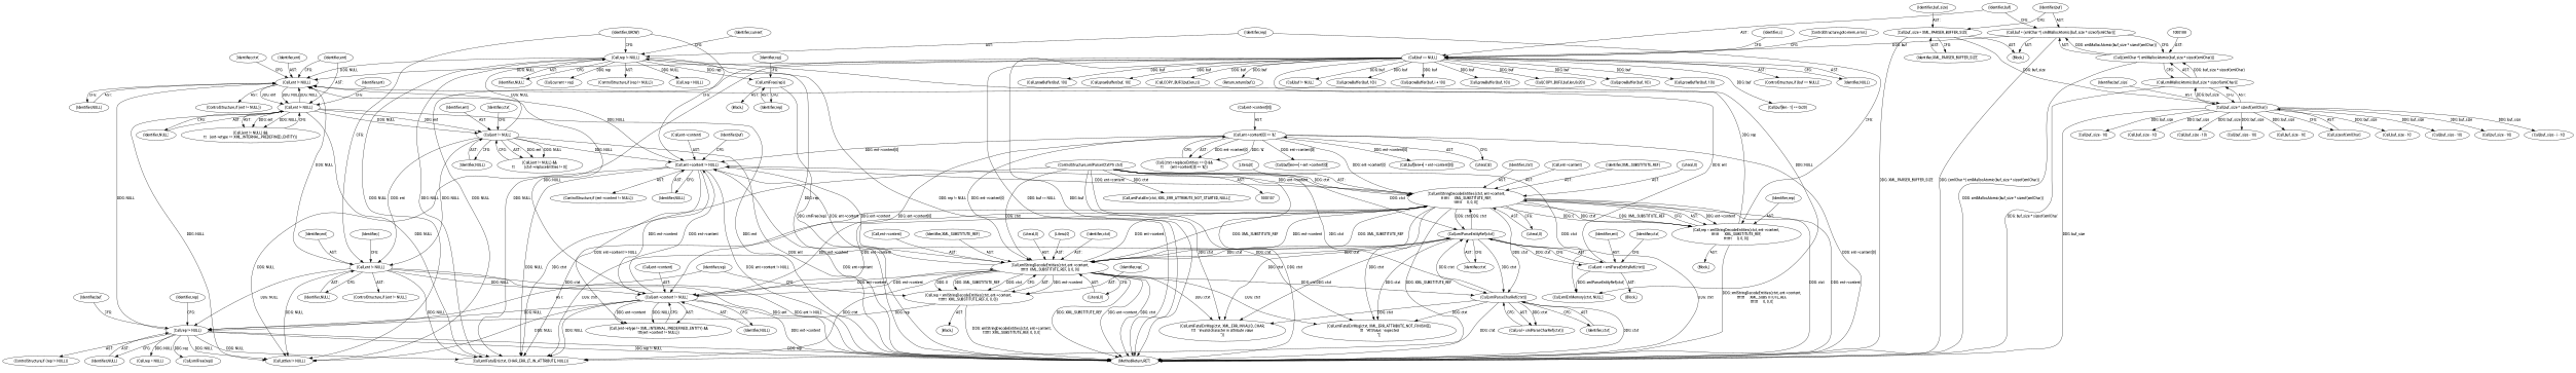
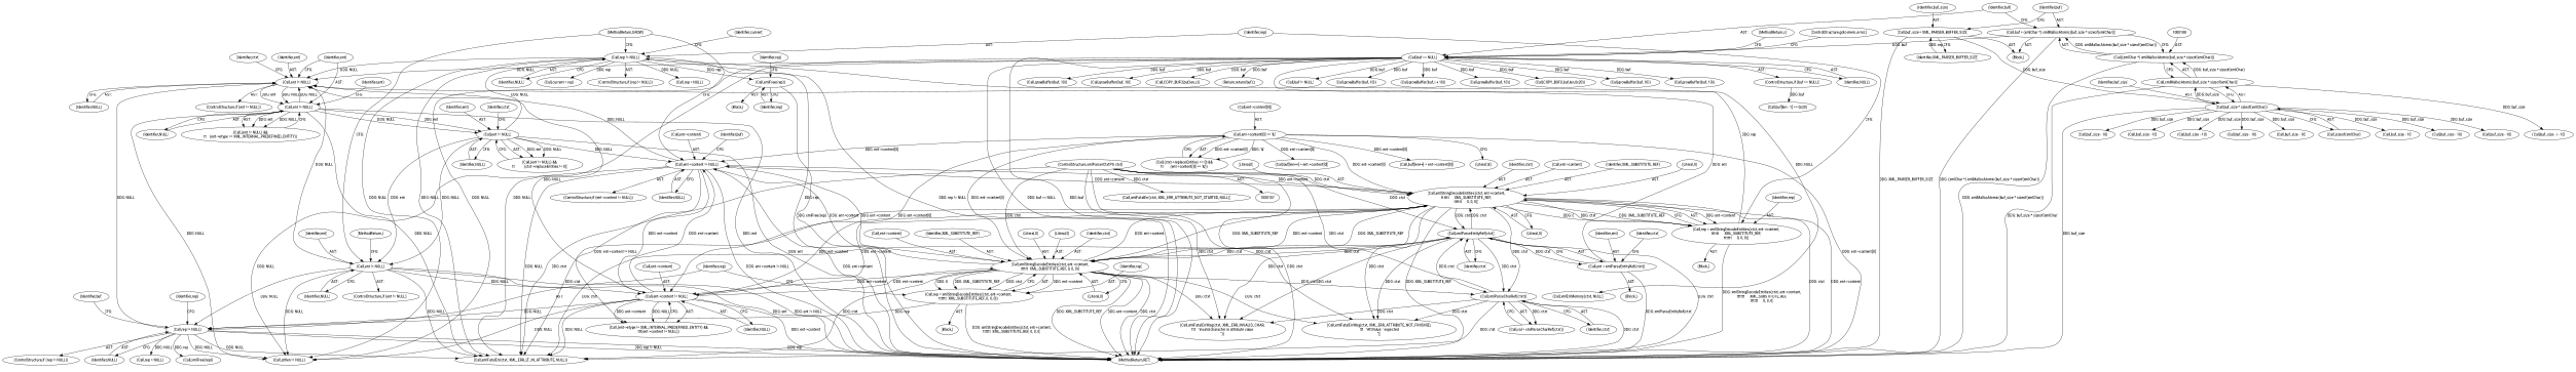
  digraph {
    fontname="Roboto Condensed"
    node [fontname="Roboto Condensed"]
    edge [fontname="Roboto Condensed"]
    n1 [label="(Call,xmlFree(rep))"]
    n2 [label="(Block,)"]
    n3 [label="(Identifier,rep)"]
    n4 [label="(MethodReturn,RET)"]
    n5 [label="(Call,rep != NULL)"]
    n6 [label="(Call,ent != NULL)"]
    n7 [label="(Identifier,NULL)"]
    n8 [label="(Call,current = rep)"]
    n9 [label="(ControlStructure,if (rep != NULL))"]
-   n10 [label="(Call,xmlFatalErr(ctxt, CHAR_ERR_LT_IN_ATTRIBUTE, NULL))"]
+   n10 [label="(Call,xmlFatalErr(ctxt, XML_ERR_LT_IN_ATTRIBUTE, NULL))"]
    n11 [label="(Call,rep = NULL)"]
    n12 [label="(Call,attlen != NULL)"]
    n13 [label="(Call,ent != NULL)"]
    n14 [label="(Identifier,NULL)"]
    n15 [label="(ControlStructure,if (ent != NULL))"]
    n16 [label="(Call,rep = xmlStringDecodeEntities(ctxt, ent->content,\n\t\t\t\t\t\t      XML_SUBSTITUTE_REF,\n\t\t\t\t\t\t      0, 0, 0))"]
    n17 [label="(Call,xmlStringDecodeEntities(ctxt, ent->content,\n\t\t\t\t\t\t      XML_SUBSTITUTE_REF,\n\t\t\t\t\t\t      0, 0, 0))"]
    n18 [label="(Block,)"]
    n19 [label="(Call,xmlParseEntityRef(ctxt))"]
    n20 [label="(Call,xmlParseCharRef(ctxt))"]
    n21 [label="(Call,xmlStringDecodeEntities(ctxt, ent->content,\n\t\t\t\t\t\t  XML_SUBSTITUTE_REF, 0, 0, 0))"]
    n22 [label="(Call,ent->content != NULL)"]
    n23 [label="(Call,ent->content != NULL)"]
    n24 [label="(Call,xmlFatalErrMsg(ctxt, XML_ERR_ATTRIBUTE_NOT_FINISHED,\n\t\t\t   \"AttValue: ' expected\n\"))"]
    n25 [label="(Call,xmlFatalErrMsg(ctxt, XML_ERR_INVALID_CHAR,\n\t\t\t   \"invalid character in attribute value\n\"))"]
    n26 [label="(Literal,0)"]
    n27 [label="(Call,ent = xmlParseEntityRef(ctxt))"]
    n28 [label="(Identifier,ctxt)"]
    n29 [label="(Call,val = xmlParseCharRef(ctxt))"]
    n30 [label="(Identifier,ctxt)"]
    n31 [label="(Call,rep = xmlStringDecodeEntities(ctxt, ent->content,\n\t\t\t\t\t\t  XML_SUBSTITUTE_REF, 0, 0, 0))"]
    n32 [label="(Literal,0)"]
    n33 [label="(ControlStructure,if (ent->content != NULL))"]
    n34 [label="(Call,(ent->etype != XML_INTERNAL_PREDEFINED_ENTITY) &&\n\t\t\t(ent->content != NULL))"]
    n35 [label="(Identifier,NULL)"]
    n36 [label="(Call,rep != NULL)"]
    n37 [label="(Identifier,NULL)"]
    n38 [label="(Block,)"]
    n39 [label="(Block,)"]
    n40 [label="(ControlStructure,xmlParserCtxtPtr ctxt)"]
    n41 [label="(Call,xmlFatalErr(ctxt, XML_ERR_ATTRIBUTE_NOT_STARTED, NULL))"]
    n42 [label="(Call,xmlErrMemory(ctxt, NULL))"]
    1000107
    n44 [label="(Call,ent->content[0] == '&')"]
    n45 [label="(Literal,'&')"]
    n46 [label="(Call,buf[len++] = ent->content[0])"]
    n47 [label="(Call,buf[len++] = ent->content[0])"]
    n48 [label="(Call,(ctxt->replaceEntities == 0) &&\n\t\t        (ent->content[0] == '&'))"]
    n49 [label="(Identifier,NULL)"]
    n50 [label="(ControlStructure,if (rep != NULL))"]
    n51 [label="(Call,rep = NULL)"]
    n52 [label="(Call,xmlFree(rep))"]
    n53 [label="(Call,ent != NULL)"]
    n54 [label="(ControlStructure,if (ent != NULL))"]
    n55 [label="(Identifier,NULL)"]
    n56 [label="(Call,ent != NULL)"]
    n57 [label="(Identifier,NULL)"]
    n58 [label="(Call,(ent != NULL) && \n\t\t           (ctxt->replaceEntities != 0))"]
    n59 [label="(Identifier,NULL)"]
    n60 [label="(Call,(ent != NULL) &&\n\t\t    (ent->etype == XML_INTERNAL_PREDEFINED_ENTITY))"]
    n61 [label="(Call,buf == NULL)"]
    n62 [label="(Call,growBuffer(buf, 10))"]
    n63 [label="(ControlStructure,if (buf == NULL))"]
    n64 [label="(Call,growBuffer(buf, 10))"]
    n65 [label="(Identifier,NULL)"]
    n66 [label="(Call,growBuffer(buf, 10))"]
    n67 [label="(Call,growBuffer(buf, 10))"]
    n68 [label="(Call,COPY_BUF(l,buf,len,c))"]
    n69 [label="(Return,return(buf);)"]
    n70 [label="(Call,buf != NULL)"]
    n71 [label="(Call,growBuffer(buf, 10))"]
    n72 [label="(Call,growBuffer(buf, i + 10))"]
    n73 [label="(Call,growBuffer(buf, 10))"]
    n74 [label="(Call,COPY_BUF(l,buf,len,0x20))"]
    n75 [label="(Call,buf[len - 1] == 0x20)"]
    n76 [label="(Call,buf = (xmlChar *) xmlMallocAtomic(buf_size * sizeof(xmlChar)))"]
    n77 [label="(Call,(xmlChar *) xmlMallocAtomic(buf_size * sizeof(xmlChar)))"]
    n78 [label="(Block,)"]
    n79 [label="(Call,xmlMallocAtomic(buf_size * sizeof(xmlChar)))"]
    n80 [label="(Call,buf_size * sizeof(xmlChar))"]
    n81 [label="(Call,sizeof(xmlChar))"]
    n82 [label="(Call,buf_size - 10)"]
    n83 [label="(Call,buf_size - 10)"]
    n84 [label="(Call,buf_size - 10)"]
    n85 [label="(Call,buf_size - i - 10)"]
    n86 [label="(Call,buf_size - 10)"]
    n87 [label="(Call,buf_size - 10)"]
    n88 [label="(Call,buf_size - 10)"]
    n89 [label="(Call,buf_size - 10)"]
    n90 [label="(Call,buf_size - 10)"]
    n91 [label="(Call,buf_size = XML_PARSER_BUFFER_SIZE)"]
    n92 [label="(Identifier,XML_PARSER_BUFFER_SIZE)"]
    n93 [label="(Identifier,buf_size)"]
    n94 [label="(Identifier,rep)"]
    n95 [label="(Identifier,buf)"]
-   n96 [label="(Identifier,GROW)"]
+   n96 [label="(MethodReturn,GROW)"]
    n97 [label="(Identifier,ent)"]
    n98 [label="(Identifier,rep)"]
    n99 [label="(Call,ent->content)"]
    n100 [label="(Identifier,ctxt)"]
    n101 [label="(Identifier,buf)"]
    n102 [label="(Literal,0)"]
    n103 [label="(ControlStructure,goto mem_error;)"]
-   n104 [label="(Identifier,i)"]
+   n104 [label="(MethodReturn,i)"]
    n105 [label="(Identifier,buf)"]
    n106 [label="(Identifier,ctxt)"]
    n107 [label="(Identifier,XML_SUBSTITUTE_REF)"]
    n108 [label="(Call,ent->content)"]
    n109 [label="(Identifier,ent)"]
    n110 [label="(Identifier,ent)"]
    n111 [label="(Literal,0)"]
    n112 [label="(Call,ent->content)"]
    n113 [label="(Identifier,ent)"]
    n114 [label="(Identifier,ent)"]
    n115 [label="(Identifier,rep)"]
    n116 [label="(Identifier,buf_size)"]
    n117 [label="(Identifier,rep)"]
    n118 [label="(Identifier,rep)"]
    n119 [label="(Call,ent->content)"]
    n120 [label="(Identifier,ent)"]
    n121 [label="(Identifier,XML_SUBSTITUTE_REF)"]
    n122 [label="(Identifier,ctxt)"]
-   n123 [label="(Identifier,c)"]
+   n123 [label="(MethodReturn,c)"]
    n124 [label="(Literal,0)"]
    n125 [label="(Call,ent->content[0])"]
    n126 [label="(Identifier,current)"]
    n127 [label="(Identifier,ctxt)"]
    n128 [label="(Identifier,rep)"]
    n129 [label="(Identifier,buf)"]
    n130 [label="(Identifier,ctxt)"]
    n131 [label="(Literal,0)"]
    1000188
    n1 -> n2 [label="AST: "]
    n1 -> n3 [label="CFG: "]
    n1 -> n4 [label="DDG: xmlFree(rep)"]
    n3 -> n1 [label="AST: "]
    n5 -> n1 [label="DDG: rep"]
    n5 -> n4 [label="DDG: rep != NULL"]
    n5 -> n4 [label="DDG: rep"]
    n5 -> n6 [label="DDG: NULL"]
    n5 -> n7 [label="CFG: "]
    n5 -> n8 [label="DDG: rep"]
    n5 -> n9 [label="AST: "]
    n5 -> n10 [label="DDG: NULL"]
    n5 -> n11 [label="DDG: NULL"]
    n5 -> n12 [label="DDG: NULL"]
    n6 -> n13 [label="DDG: ent"]
    n6 -> n13 [label="DDG: NULL"]
    n6 -> n14 [label="CFG: "]
    n6 -> n15 [label="AST: "]
    n7 -> n5 [label="AST: "]
    n13 -> n4 [label="DDG: ent"]
    n13 -> n6 [label="DDG: NULL"]
    n13 -> n10 [label="DDG: NULL"]
    n13 -> n12 [label="DDG: NULL"]
    n13 -> n56 [label="DDG: ent"]
    n13 -> n56 [label="DDG: NULL"]
    n13 -> n59 [label="CFG: "]
    n13 -> n60 [label="AST: "]
    n13 -> n60 [label="DDG: ent"]
    n13 -> n60 [label="DDG: NULL"]
    n14 -> n6 [label="AST: "]
    n16 -> n4 [label="DDG: xmlStringDecodeEntities(ctxt, ent->content,\n\t\t\t\t\t\t      XML_SUBSTITUTE_REF,\n\t\t\t\t\t\t      0, 0, 0)"]
    n16 -> n5 [label="DDG: rep"]
    n16 -> n17 [label="CFG: "]
    n16 -> n18 [label="AST: "]
    n17 -> n4 [label="DDG: ent->content"]
    n17 -> n4 [label="DDG: XML_SUBSTITUTE_REF"]
    n17 -> n4 [label="DDG: ctxt"]
    n17 -> n10 [label="DDG: ctxt"]
    n17 -> n16 [label="AST: "]
    n17 -> n16 [label="DDG: ent->content"]
    n17 -> n16 [label="DDG: 0"]
    n17 -> n16 [label="DDG: XML_SUBSTITUTE_REF"]
    n17 -> n16 [label="DDG: ctxt"]
    n17 -> n19 [label="DDG: ctxt"]
    n17 -> n20 [label="DDG: ctxt"]
    n17 -> n21 [label="DDG: ent->content"]
    n17 -> n21 [label="DDG: XML_SUBSTITUTE_REF"]
    n17 -> n22 [label="DDG: ent->content"]
    n17 -> n23 [label="DDG: ent->content"]
    n17 -> n24 [label="DDG: ctxt"]
    n17 -> n25 [label="DDG: ctxt"]
    n17 -> n26 [label="CFG: "]
    n19 -> n4 [label="DDG: ctxt"]
    n19 -> n10 [label="DDG: ctxt"]
    n19 -> n17 [label="DDG: ctxt"]
    n19 -> n20 [label="DDG: ctxt"]
    n19 -> n21 [label="DDG: ctxt"]
    n19 -> n24 [label="DDG: ctxt"]
    n19 -> n25 [label="DDG: ctxt"]
    n19 -> n27 [label="AST: "]
    n19 -> n27 [label="DDG: ctxt"]
    n19 -> n28 [label="CFG: "]
    n20 -> n4 [label="DDG: ctxt"]
    n20 -> n10 [label="DDG: ctxt"]
    n20 -> n19 [label="DDG: ctxt"]
    n20 -> n24 [label="DDG: ctxt"]
    n20 -> n25 [label="DDG: ctxt"]
    n20 -> n29 [label="AST: "]
    n20 -> n29 [label="DDG: ctxt"]
    n20 -> n30 [label="CFG: "]
    n21 -> n4 [label="DDG: ent->content"]
    n21 -> n4 [label="DDG: ctxt"]
    n21 -> n4 [label="DDG: XML_SUBSTITUTE_REF"]
    n21 -> n10 [label="DDG: ctxt"]
    n21 -> n17 [label="DDG: ent->content"]
    n21 -> n17 [label="DDG: XML_SUBSTITUTE_REF"]
    n21 -> n19 [label="DDG: ctxt"]
    n21 -> n20 [label="DDG: ctxt"]
    n21 -> n22 [label="DDG: ent->content"]
    n21 -> n23 [label="DDG: ent->content"]
    n21 -> n24 [label="DDG: ctxt"]
    n21 -> n25 [label="DDG: ctxt"]
    n21 -> n31 [label="AST: "]
    n21 -> n31 [label="DDG: ent->content"]
    n21 -> n31 [label="DDG: 0"]
    n21 -> n31 [label="DDG: XML_SUBSTITUTE_REF"]
    n21 -> n31 [label="DDG: ctxt"]
    n21 -> n32 [label="CFG: "]
    n22 -> n4 [label="DDG: ent->content"]
    n22 -> n4 [label="DDG: ent->content != NULL"]
    n22 -> n6 [label="DDG: NULL"]
    n22 -> n10 [label="DDG: NULL"]
    n22 -> n12 [label="DDG: NULL"]
    n22 -> n17 [label="DDG: ent->content"]
    n22 -> n21 [label="DDG: ent->content"]
    n22 -> n23 [label="DDG: ent->content"]
    n22 -> n33 [label="AST: "]
    n22 -> n34 [label="DDG: ent->content != NULL"]
    n22 -> n35 [label="CFG: "]
    n23 -> n4 [label="DDG: ent->content"]
    n23 -> n6 [label="DDG: NULL"]
    n23 -> n10 [label="DDG: NULL"]
    n23 -> n12 [label="DDG: NULL"]
    n23 -> n17 [label="DDG: ent->content"]
    n23 -> n21 [label="DDG: ent->content"]
    n23 -> n22 [label="DDG: ent->content"]
    n23 -> n34 [label="AST: "]
    n23 -> n34 [label="DDG: ent->content"]
    n23 -> n34 [label="DDG: NULL"]
    n23 -> n36 [label="DDG: NULL"]
    n23 -> n37 [label="CFG: "]
    n26 -> n17 [label="AST: "]
-   n27 -> n42 [label="DDG: xmlParseEntityRef(ctxt)"]
+   n27 -> n4 [label="DDG: xmlParseEntityRef(ctxt)"]
    n27 -> n6 [label="DDG: ent"]
    n27 -> n19 [label="CFG: "]
    n27 -> n38 [label="AST: "]
    n28 -> n19 [label="AST: "]
    n29 -> n20 [label="CFG: "]
    n30 -> n20 [label="AST: "]
    n31 -> n4 [label="DDG: xmlStringDecodeEntities(ctxt, ent->content,\n\t\t\t\t\t\t  XML_SUBSTITUTE_REF, 0, 0, 0)"]
    n31 -> n21 [label="CFG: "]
    n31 -> n36 [label="DDG: rep"]
    n31 -> n39 [label="AST: "]
    n32 -> n21 [label="AST: "]
    n34 -> n23 [label="CFG: "]
    n35 -> n22 [label="AST: "]
    n36 -> n4 [label="DDG: rep"]
    n36 -> n4 [label="DDG: rep != NULL"]
    n36 -> n6 [label="DDG: NULL"]
    n36 -> n10 [label="DDG: NULL"]
    n36 -> n12 [label="DDG: NULL"]
    n36 -> n49 [label="CFG: "]
    n36 -> n50 [label="AST: "]
    n36 -> n51 [label="DDG: NULL"]
    n36 -> n52 [label="DDG: rep"]
    n37 -> n23 [label="AST: "]
    n40 -> n4 [label="DDG: ctxt"]
    n40 -> n10 [label="DDG: ctxt"]
    n40 -> n17 [label="DDG: ctxt"]
    n40 -> n19 [label="DDG: ctxt"]
    n40 -> n20 [label="DDG: ctxt"]
    n40 -> n21 [label="DDG: ctxt"]
    n40 -> n24 [label="DDG: ctxt"]
    n40 -> n25 [label="DDG: ctxt"]
    n40 -> n41 [label="DDG: ctxt"]
-   n40 -> n42 [label="DDG: ctxt"]
    n40 -> 1000107 [label="AST: "]
    n44 -> n4 [label="DDG: ent->content[0]"]
    n44 -> n17 [label="DDG: ent->content[0]"]
    n44 -> n21 [label="DDG: ent->content[0]"]
    n44 -> n22 [label="DDG: ent->content[0]"]
    n44 -> n23 [label="DDG: ent->content[0]"]
    n44 -> n45 [label="CFG: "]
    n44 -> n46 [label="DDG: ent->content[0]"]
    n44 -> n47 [label="DDG: ent->content[0]"]
    n44 -> n48 [label="AST: "]
    n44 -> n48 [label="DDG: ent->content[0]"]
    n44 -> n48 [label="DDG: '&'"]
-   n45 -> n44 [label="AST: "]
    n48 -> n44 [label="CFG: "]
    n49 -> n36 [label="AST: "]
    n53 -> n4 [label="DDG: ent != NULL"]
    n53 -> n4 [label="DDG: ent"]
    n53 -> n6 [label="DDG: NULL"]
    n53 -> n10 [label="DDG: NULL"]
    n53 -> n12 [label="DDG: NULL"]
    n53 -> n23 [label="DDG: NULL"]
    n53 -> n36 [label="DDG: NULL"]
    n53 -> n54 [label="AST: "]
    n53 -> n55 [label="CFG: "]
    n55 -> n53 [label="AST: "]
    n56 -> n4 [label="DDG: ent"]
    n56 -> n5 [label="DDG: NULL"]
    n56 -> n22 [label="DDG: NULL"]
    n56 -> n53 [label="DDG: ent"]
    n56 -> n53 [label="DDG: NULL"]
    n56 -> n57 [label="CFG: "]
    n56 -> n58 [label="AST: "]
    n56 -> n58 [label="DDG: ent"]
    n56 -> n58 [label="DDG: NULL"]
    n57 -> n56 [label="AST: "]
    n58 -> n56 [label="CFG: "]
    n59 -> n13 [label="AST: "]
    n60 -> n13 [label="CFG: "]
    n61 -> n4 [label="DDG: buf == NULL"]
    n61 -> n4 [label="DDG: buf"]
    n61 -> n6 [label="DDG: NULL"]
    n61 -> n10 [label="DDG: NULL"]
    n61 -> n12 [label="DDG: NULL"]
    n61 -> n42 [label="DDG: NULL"]
    n61 -> n62 [label="DDG: buf"]
    n61 -> n63 [label="AST: "]
    n61 -> n64 [label="DDG: buf"]
    n61 -> n65 [label="CFG: "]
    n61 -> n66 [label="DDG: buf"]
    n61 -> n67 [label="DDG: buf"]
    n61 -> n68 [label="DDG: buf"]
    n61 -> n69 [label="DDG: buf"]
    n61 -> n70 [label="DDG: buf"]
    n61 -> n71 [label="DDG: buf"]
    n61 -> n72 [label="DDG: buf"]
    n61 -> n73 [label="DDG: buf"]
    n61 -> n74 [label="DDG: buf"]
-   n61 -> n75 [label="DDG: buf"]
+   n63 -> n75 [label="DDG: buf"]
    n65 -> n61 [label="AST: "]
    n76 -> n4 [label="DDG: (xmlChar *) xmlMallocAtomic(buf_size * sizeof(xmlChar))"]
    n76 -> n61 [label="DDG: buf"]
    n76 -> n77 [label="CFG: "]
    n76 -> n78 [label="AST: "]
    n77 -> n4 [label="DDG: xmlMallocAtomic(buf_size * sizeof(xmlChar))"]
    n77 -> n76 [label="AST: "]
    n77 -> n76 [label="DDG: xmlMallocAtomic(buf_size * sizeof(xmlChar))"]
    n77 -> n79 [label="CFG: "]
    n79 -> n4 [label="DDG: buf_size * sizeof(xmlChar)"]
    n79 -> n77 [label="AST: "]
    n79 -> n77 [label="DDG: buf_size * sizeof(xmlChar)"]
    n79 -> n80 [label="CFG: "]
    n80 -> n4 [label="DDG: buf_size"]
    n80 -> n79 [label="AST: "]
    n80 -> n79 [label="DDG: buf_size"]
    n80 -> n81 [label="CFG: "]
    n80 -> n82 [label="DDG: buf_size"]
    n80 -> n83 [label="DDG: buf_size"]
    n80 -> n84 [label="DDG: buf_size"]
-   n80 -> n85 [label="DDG: buf_size"]
+   n79 -> n85 [label="DDG: buf_size"]
    n80 -> n86 [label="DDG: buf_size"]
    n80 -> n87 [label="DDG: buf_size"]
    n80 -> n88 [label="DDG: buf_size"]
    n80 -> n89 [label="DDG: buf_size"]
    n80 -> n90 [label="DDG: buf_size"]
    n81 -> n80 [label="AST: "]
    n91 -> n4 [label="DDG: XML_PARSER_BUFFER_SIZE"]
    n91 -> n78 [label="AST: "]
    n91 -> n80 [label="DDG: buf_size"]
    n91 -> n92 [label="CFG: "]
-   n92 -> n91 [label="AST: "]
+   n92 -> n91 [label="DDG: rep"]
    n93 -> n80 [label="AST: "]
    n94 -> n31 [label="AST: "]
    n95 -> n76 [label="AST: "]
    n95 -> n91 [label="CFG: "]
    n96 -> n5 [label="CFG: "]
    n96 -> n22 [label="CFG: "]
    n96 -> n53 [label="CFG: "]
    n97 -> n6 [label="CFG: "]
    n97 -> n13 [label="AST: "]
    n98 -> n5 [label="AST: "]
    n98 -> n16 [label="CFG: "]
    n99 -> n21 [label="AST: "]
    n100 -> n6 [label="CFG: "]
    n101 -> n61 [label="AST: "]
    n101 -> n76 [label="CFG: "]
    n102 -> n17 [label="AST: "]
    n103 -> n61 [label="CFG: "]
    n104 -> n53 [label="CFG: "]
    n105 -> n36 [label="CFG: "]
    n106 -> n17 [label="AST: "]
    n107 -> n21 [label="AST: "]
    n108 -> n22 [label="AST: "]
    n109 -> n27 [label="AST: "]
    n110 -> n56 [label="AST: "]
    n111 -> n21 [label="AST: "]
    n112 -> n17 [label="AST: "]
    n113 -> n6 [label="AST: "]
    n114 -> n13 [label="CFG: "]
    n115 -> n1 [label="CFG: "]
    n116 -> n91 [label="AST: "]
    n117 -> n36 [label="CFG: "]
    n118 -> n31 [label="CFG: "]
    n118 -> n36 [label="AST: "]
    n119 -> n23 [label="AST: "]
    n120 -> n53 [label="AST: "]
    n121 -> n17 [label="AST: "]
    n122 -> n27 [label="CFG: "]
    n123 -> n61 [label="CFG: "]
    n124 -> n21 [label="AST: "]
    n125 -> n44 [label="AST: "]
    n126 -> n5 [label="CFG: "]
    n127 -> n21 [label="AST: "]
    n128 -> n16 [label="AST: "]
    n129 -> n22 [label="CFG: "]
    n130 -> n56 [label="CFG: "]
    n131 -> n17 [label="AST: "]
    1000188 -> n77 [label="AST: "]
  }
